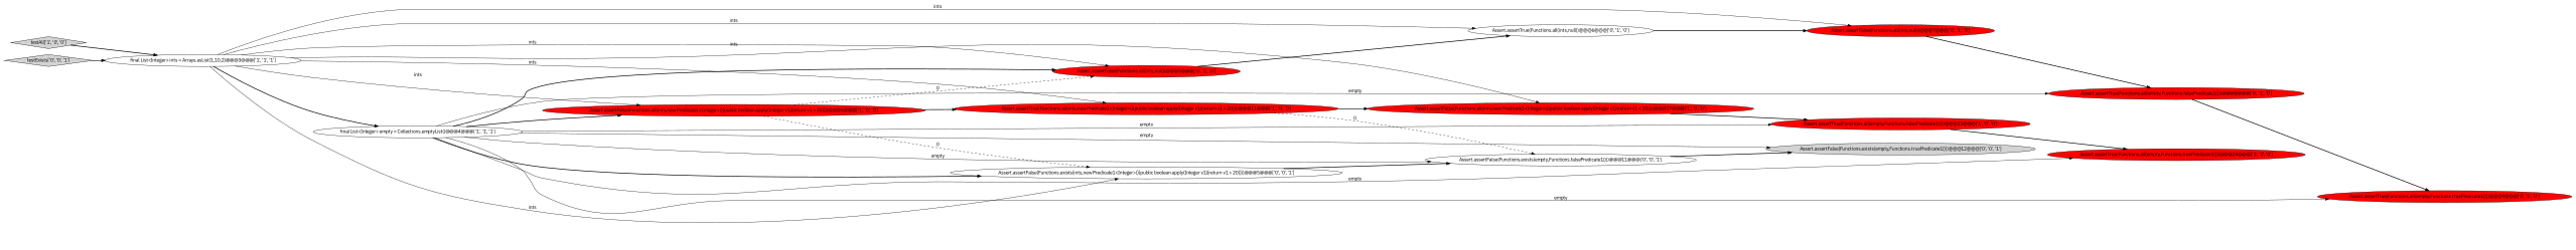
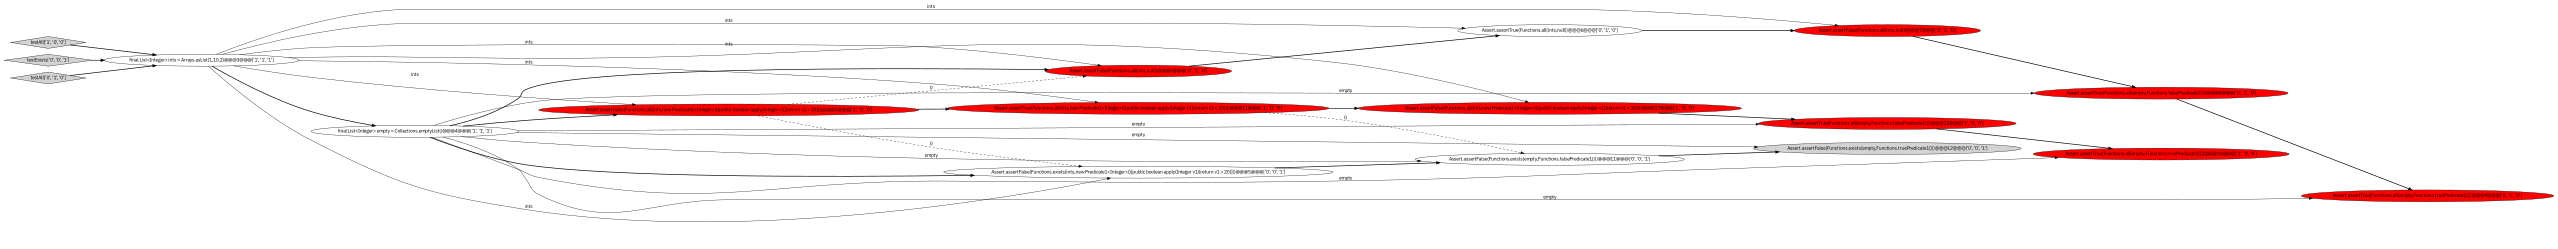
  digraph {
    rankdir=LR
    fontname="IBM Plex Sans"
    node [fillcolor=red shape=ellipse style=filled fontname="IBM Plex Sans"]
    edge [style=bold fontname="IBM Plex Sans"]
    n1 [label="Assert.assertFalse(Functions.all(ints,new Predicate1<Integer>(){public boolean apply(Integer v1){return v1 > 20}}))@@@5@@@['1', '0', '0']"]
    n2 [label="Assert.assertTrue(Functions.all(ints,new Predicate1<Integer>(){public boolean apply(Integer v1){return v1 < 20}}))@@@11@@@['1', '0', '0']"]
    n3 [label="Assert.assertFalse(Functions.all(ints,null))@@@5@@@['0', '1', '0']"]
    n4 [fillcolor=white label="Assert.assertFalse(Functions.exists(ints,new Predicate1<Integer>(){public boolean apply(Integer v1){return v1 > 20}}))@@@5@@@['0', '0', '1']"]
    n5 [label="Assert.assertFalse(Functions.all(ints,null))@@@7@@@['0', '1', '0']"]
    n6 [label="Assert.assertTrue(Functions.all(empty,Functions.falsePredicate1()))@@@8@@@['0', '1', '0']"]
    n7 [fillcolor=white label="Assert.assertTrue(Functions.all(ints,null))@@@6@@@['0', '1', '0']"]
    n8 [fillcolor=lightgray label="Assert.assertFalse(Functions.exists(empty,Functions.truePredicate1()))@@@12@@@['0', '0', '1']"]
    n9 [fillcolor=lightgray label="testAll['1', '0', '0']" shape=diamond]
    n10 [fillcolor=white label="final List<Integer> ints = Arrays.asList(1,10,2)@@@3@@@['1', '1', '1']"]
    n11 [label="Assert.assertTrue(Functions.all(empty,Functions.falsePredicate1()))@@@23@@@['1', '0', '0']"]
    n12 [label="Assert.assertTrue(Functions.all(empty,Functions.truePredicate1()))@@@24@@@['1', '0', '0']"]
    n13 [label="Assert.assertFalse(Functions.all(ints,new Predicate1<Integer>(){public boolean apply(Integer v1){return v1 < 10}}))@@@17@@@['1', '0', '0']"]
    n14 [label="Assert.assertTrue(Functions.all(empty,Functions.truePredicate1()))@@@9@@@['0', '1', '0']"]
    n15 [fillcolor=lightgray label="testExists['0', '0', '1']" shape=diamond]
    n16 [fillcolor=white label="Assert.assertFalse(Functions.exists(empty,Functions.falsePredicate1()))@@@11@@@['0', '0', '1']"]
    n17 [fillcolor=white label="final List<Integer> empty = Collections.emptyList()@@@4@@@['1', '1', '1']"]
+   n18 [fillcolor=lightgray label="testAll['0', '1', '0']" shape=diamond]
    n1 -> n2
    n1 -> n3 [label=0 style=dashed]
    n1 -> n4 [label=0 style=dashed]
    n2 -> n13
    n2 -> n16 [label=0 style=dashed]
    n3 -> n7
    n4 -> n16
    n5 -> n6
    n6 -> n14
    n7 -> n5
    n9 -> n10
    n10 -> n1 [label=ints style=solid]
    n10 -> n2 [label=ints style=solid]
    n10 -> n3 [label=ints style=solid]
    n10 -> n4 [label=ints style=solid]
    n10 -> n5 [label=ints style=solid]
    n10 -> n7 [label=ints style=solid]
    n10 -> n13 [label=ints style=solid]
    n10 -> n17
    n11 -> n12
    n13 -> n11
    n15 -> n10
    n16 -> n8
    n17 -> n1
    n17 -> n3
    n17 -> n4
    n17 -> n6 [label=empty style=solid]
    n17 -> n8 [label=empty style=solid]
    n17 -> n11 [label=empty style=solid]
    n17 -> n12 [label=empty style=solid]
    n17 -> n14 [label=empty style=solid]
    n17 -> n16 [label=empty style=solid]
+   n18 -> n10
  }
